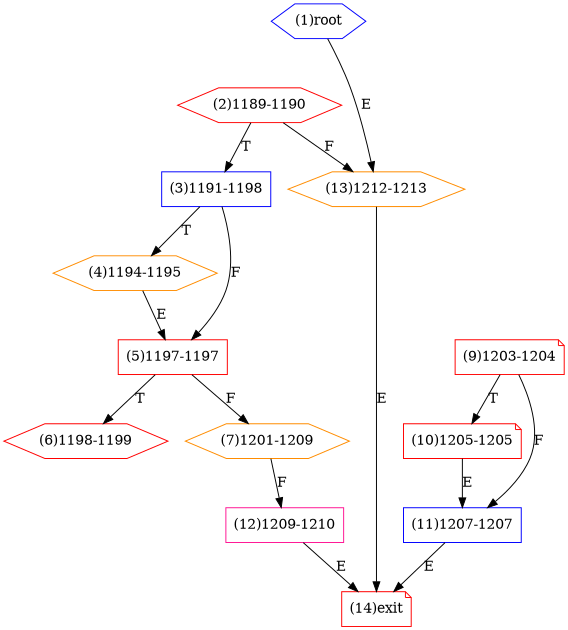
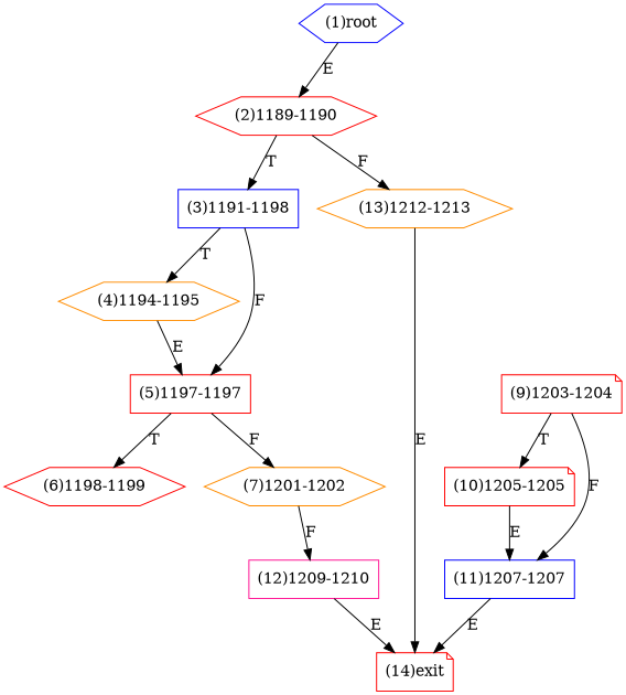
  digraph {
    node [color=red shape=hexagon]
    n1 [color=blue label="(1)root"]
    n2 [label="(2)1189-1190"]
    n3 [color=blue label="(3)1191-1198" shape=box]
    n4 [color=darkorange label="(13)1212-1213"]
    n5 [color=darkorange label="(4)1194-1195"]
    n6 [label="(5)1197-1197" shape=box]
    n7 [label="(14)exit" shape=note]
    n8 [label="(6)1198-1199"]
-   n9 [color=darkorange label="(7)1201-1209"]
+   n9 [color=darkorange label="(7)1201-1202"]
    n10 [color=deeppink label="(12)1209-1210" shape=box]
    n11 [label="(9)1203-1204" shape=note]
    n12 [label="(10)1205-1205" shape=note]
    n13 [color=blue label="(11)1207-1207" shape=box]
-   n1 -> n4 [label=E]
+   n1 -> n2 [label=E]
    n2 -> n3 [label=T]
    n2 -> n4 [label=F]
    n3 -> n5 [label=T]
    n3 -> n6 [label=F]
    n4 -> n7 [label=E]
    n5 -> n6 [label=E]
    n6 -> n8 [label=T]
    n6 -> n9 [label=F]
    n9 -> n10 [label=F]
    n10 -> n7 [label=E]
    n11 -> n12 [label=T]
    n11 -> n13 [label=F]
    n12 -> n13 [label=E]
    n13 -> n7 [label=E]
  }
